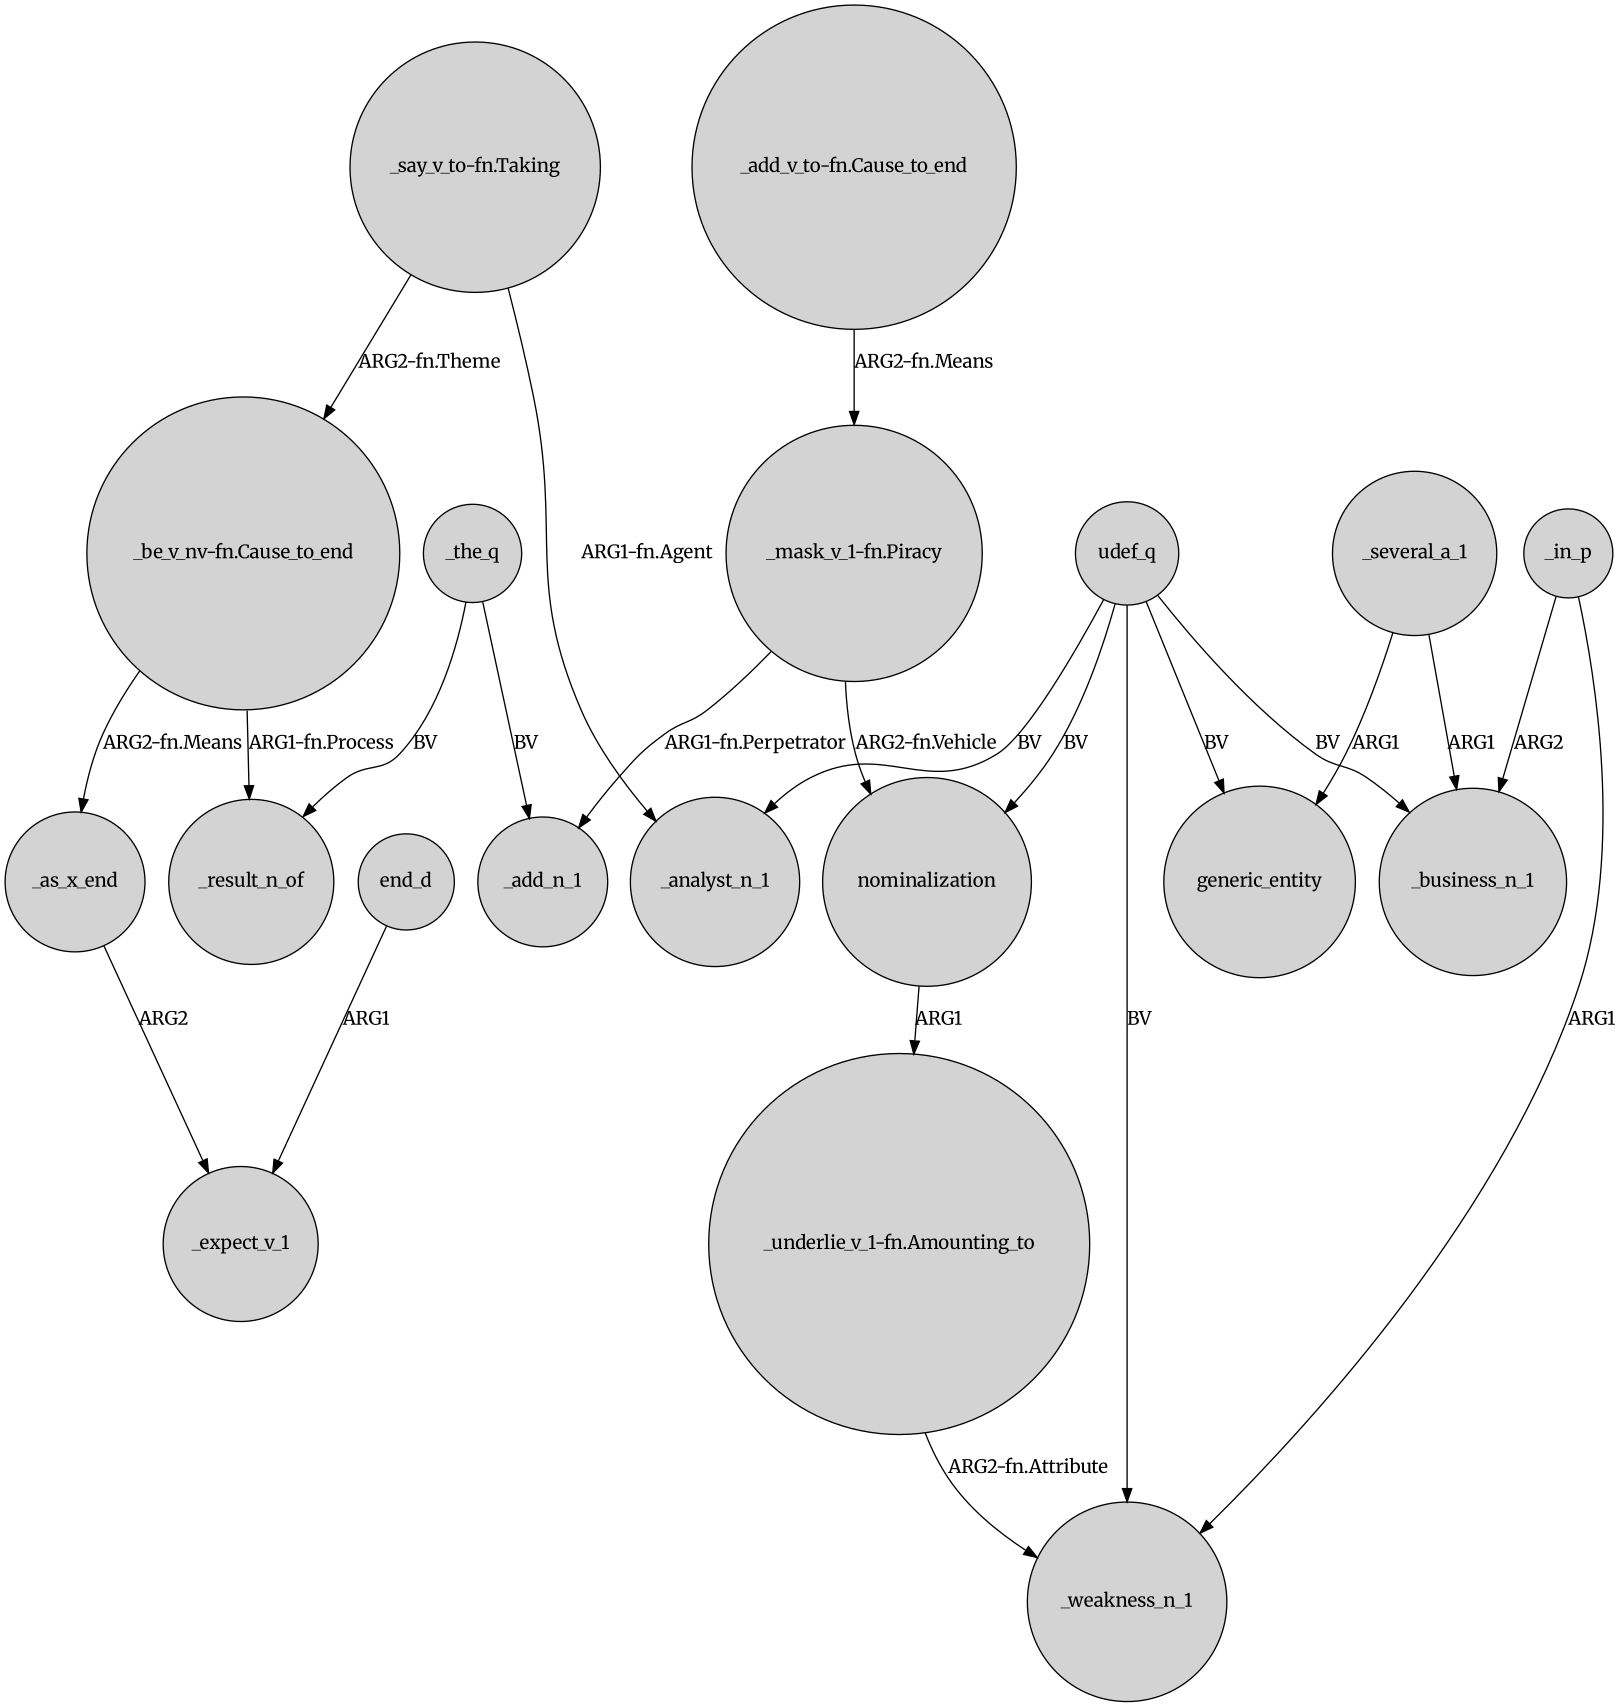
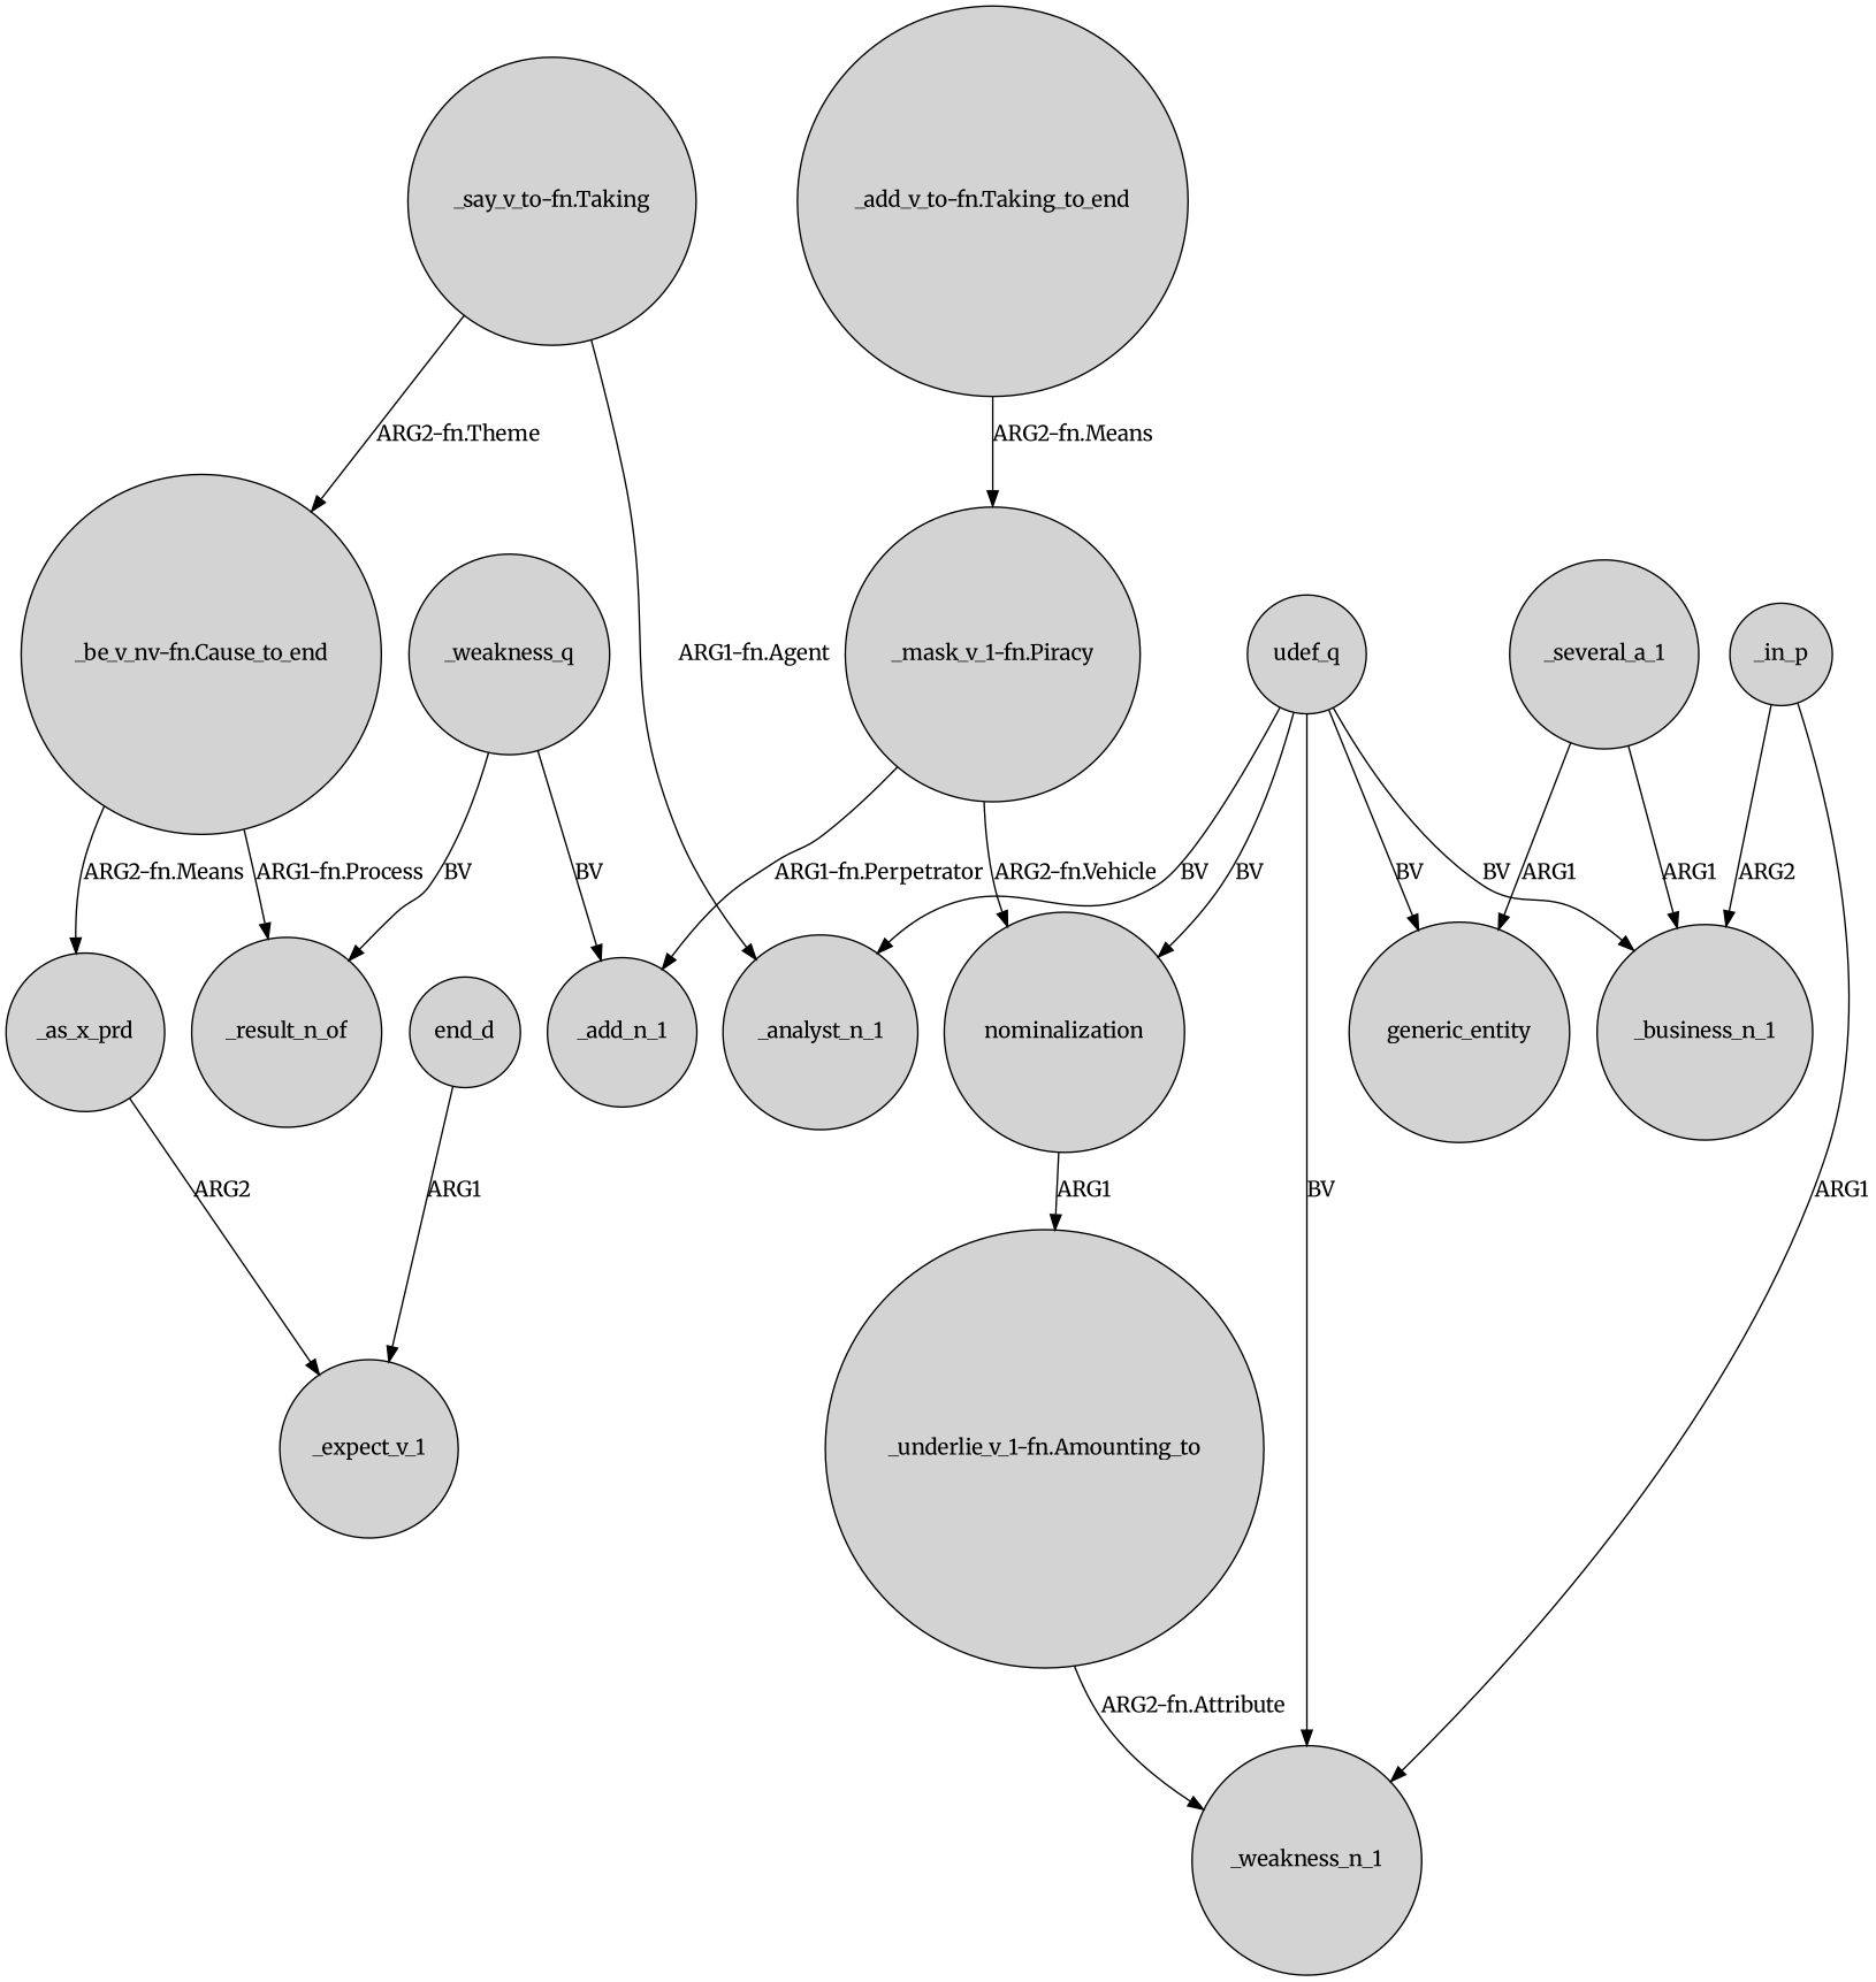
  digraph {
    fontname=Merriweather
    node [fontname=Merriweather shape=circle style=filled]
    edge [fontname=Merriweather]
    "_be_v_nv-fn.Cause_to_end"
    _result_n_of
-   _as_x_prd [label=_as_x_end]
+   _as_x_prd
    _expect_v_1
    udef_q
    _analyst_n_1
    generic_entity
    _weakness_n_1
    nominalization
    _business_n_1
    "_underlie_v_1-fn.Amounting_to"
    _several_a_1
    _in_p
    "_mask_v_1-fn.Piracy"
    n15 [label=_add_n_1]
    "_say_v_to-fn.Taking"
-   "_add_v_to-fn.Cause_to_end"
+   "_add_v_to-fn.Cause_to_end" [label="_add_v_to-fn.Taking_to_end"]
    n18 [label=end_d]
-   _the_q
+   _the_q [label=_weakness_q]
    "_be_v_nv-fn.Cause_to_end" -> _result_n_of [label="ARG1-fn.Process"]
    "_be_v_nv-fn.Cause_to_end" -> _as_x_prd [label="ARG2-fn.Means"]
    _as_x_prd -> _expect_v_1 [label=ARG2]
    udef_q -> _analyst_n_1 [label=BV]
    udef_q -> generic_entity [label=BV]
    udef_q -> _weakness_n_1 [label=BV]
    udef_q -> nominalization [label=BV]
    udef_q -> _business_n_1 [label=BV]
    nominalization -> "_underlie_v_1-fn.Amounting_to" [label=ARG1]
    "_underlie_v_1-fn.Amounting_to" -> _weakness_n_1 [label="ARG2-fn.Attribute"]
    _several_a_1 -> generic_entity [label=ARG1]
    _several_a_1 -> _business_n_1 [label=ARG1]
    _in_p -> _weakness_n_1 [label=ARG1]
    _in_p -> _business_n_1 [label=ARG2]
    "_mask_v_1-fn.Piracy" -> nominalization [label="ARG2-fn.Vehicle"]
    "_mask_v_1-fn.Piracy" -> n15 [label="ARG1-fn.Perpetrator"]
    "_say_v_to-fn.Taking" -> "_be_v_nv-fn.Cause_to_end" [label="ARG2-fn.Theme"]
    "_say_v_to-fn.Taking" -> _analyst_n_1 [label="ARG1-fn.Agent"]
    "_add_v_to-fn.Cause_to_end" -> "_mask_v_1-fn.Piracy" [label="ARG2-fn.Means"]
    n18 -> _expect_v_1 [label=ARG1]
    _the_q -> _result_n_of [label=BV]
    _the_q -> n15 [label=BV]
  }
